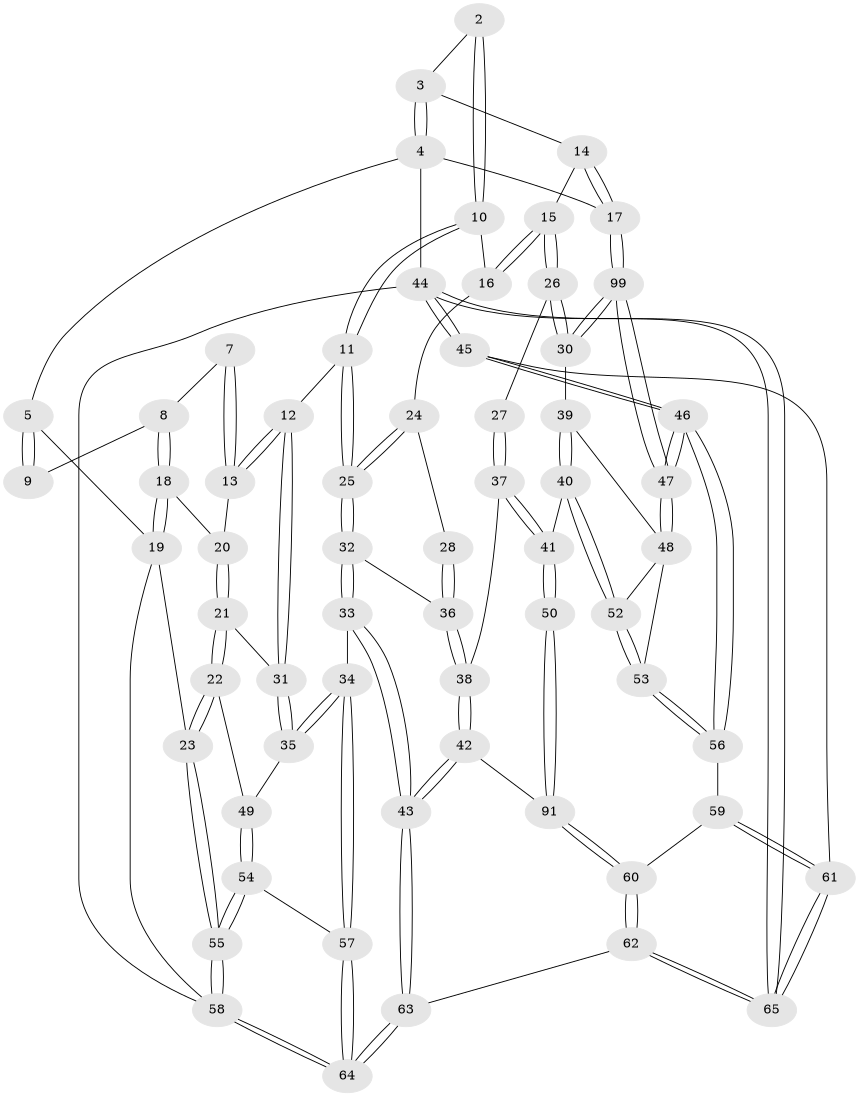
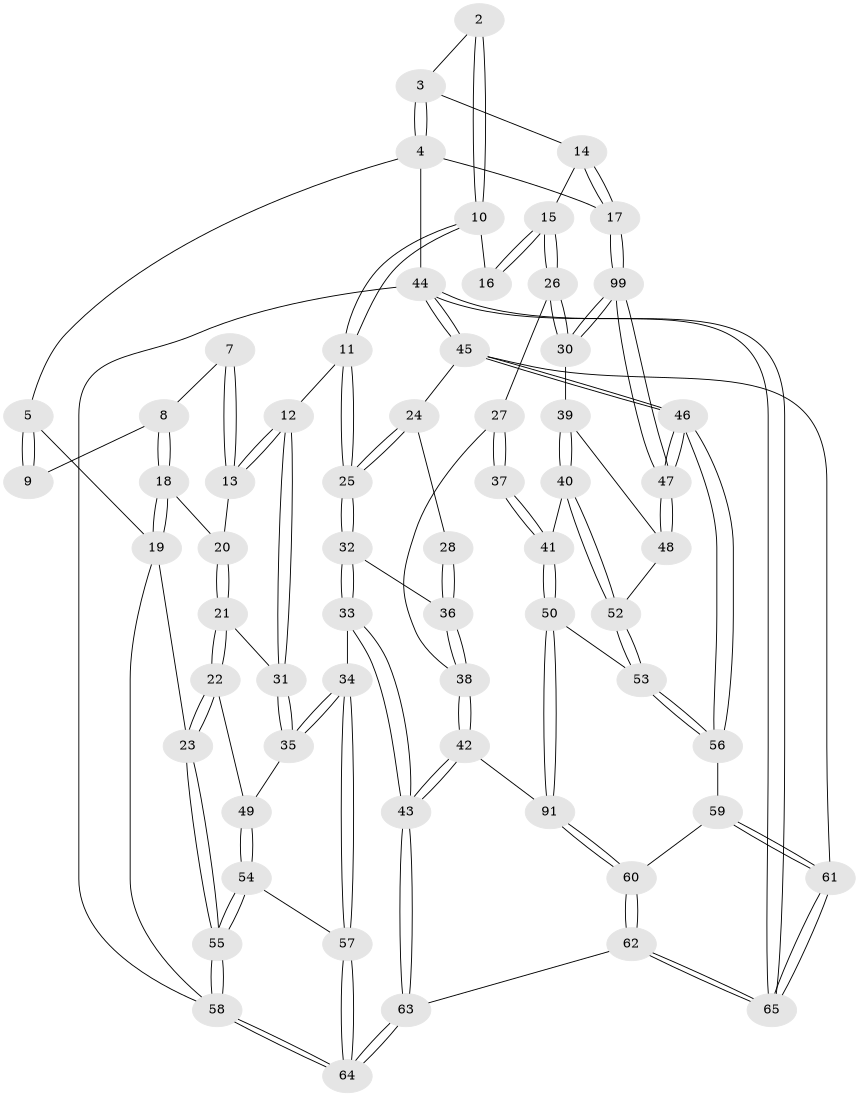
  graph {
    node [color=gray90 style=filled]
    2
    3
    10
    7
    8
    13
    4
    14
    11
    16
    5
    17
    44
    15
    9
    19
    n17 [label=99]
    58
    45
    65
    23
    18
    20
    12
    25
    24
    31
    32
    35
    21
    26
    27
    30
    28
    47
    55
    64
    22
    49
    54
    36
    33
    37
    39
    38
    41
    48
    40
    34
    43
    57
    63
    42
    50
    n55 [label=91]
    52
    53
    60
    46
    61
    56
    59
    62
    2 -- 3
    2 -- 10
    2 -- 10
    3 -- 4
    3 -- 4
    3 -- 14
    10 -- 11
    10 -- 11
    10 -- 16
    7 -- 8
    7 -- 13
    7 -- 13
    8 -- 9
    8 -- 18
    8 -- 18
    13 -- 20
    4 -- 5
    4 -- 17
    4 -- 44
    14 -- 17
    14 -- 17
    14 -- 15
    11 -- 12
    11 -- 25
    11 -- 25
-   16 -- 24
+   45 -- 24
    5 -- 9
    5 -- 9
    5 -- 19
    17 -- n17
    17 -- n17
    44 -- 58
    44 -- 45
    44 -- 45
    44 -- 65
    44 -- 65
    15 -- 16
    15 -- 16
    15 -- 26
    15 -- 26
    19 -- 58
    19 -- 23
    n17 -- 30
    n17 -- 30
    n17 -- 47
    n17 -- 47
    58 -- 64
    58 -- 64
    45 -- 46
    45 -- 46
    45 -- 61
    23 -- 55
    23 -- 55
    18 -- 19
    18 -- 19
    18 -- 20
    20 -- 21
    20 -- 21
    12 -- 13
    12 -- 13
    12 -- 31
    12 -- 31
    25 -- 32
    25 -- 32
    24 -- 25
    24 -- 25
    24 -- 28
    31 -- 35
    31 -- 35
    32 -- 36
    32 -- 33
    32 -- 33
    35 -- 49
    21 -- 31
    21 -- 22
    21 -- 22
    26 -- 27
    26 -- 30
    26 -- 30
    27 -- 37
    27 -- 37
    30 -- 39
    28 -- 36
    28 -- 36
    47 -- 48
    47 -- 48
    55 -- 58
    55 -- 58
    22 -- 23
    22 -- 23
    22 -- 49
    49 -- 54
    49 -- 54
    54 -- 55
    54 -- 55
    54 -- 57
    36 -- 38
    36 -- 38
    33 -- 34
    33 -- 43
    33 -- 43
-   37 -- 38
+   27 -- 38
    37 -- 41
    37 -- 41
    39 -- 48
    39 -- 40
    39 -- 40
    38 -- 42
    38 -- 42
    41 -- 50
    41 -- 50
    48 -- 52
    40 -- 41
    40 -- 52
    40 -- 52
    34 -- 35
    34 -- 35
    34 -- 57
    34 -- 57
    43 -- 63
    43 -- 63
    57 -- 64
    57 -- 64
    63 -- 64
    63 -- 64
    42 -- 43
    42 -- 43
    42 -- n55
    50 -- n55
    50 -- n55
-   48 -- 53
+   50 -- 53
    n55 -- 60
    n55 -- 60
    52 -- 53
    52 -- 53
    53 -- 56
    53 -- 56
    60 -- 62
    60 -- 62
    46 -- 47
    46 -- 47
    46 -- 56
    46 -- 56
    61 -- 65
    61 -- 65
    56 -- 59
    59 -- 60
    59 -- 61
    59 -- 61
    62 -- 65
    62 -- 65
    62 -- 63
  }
